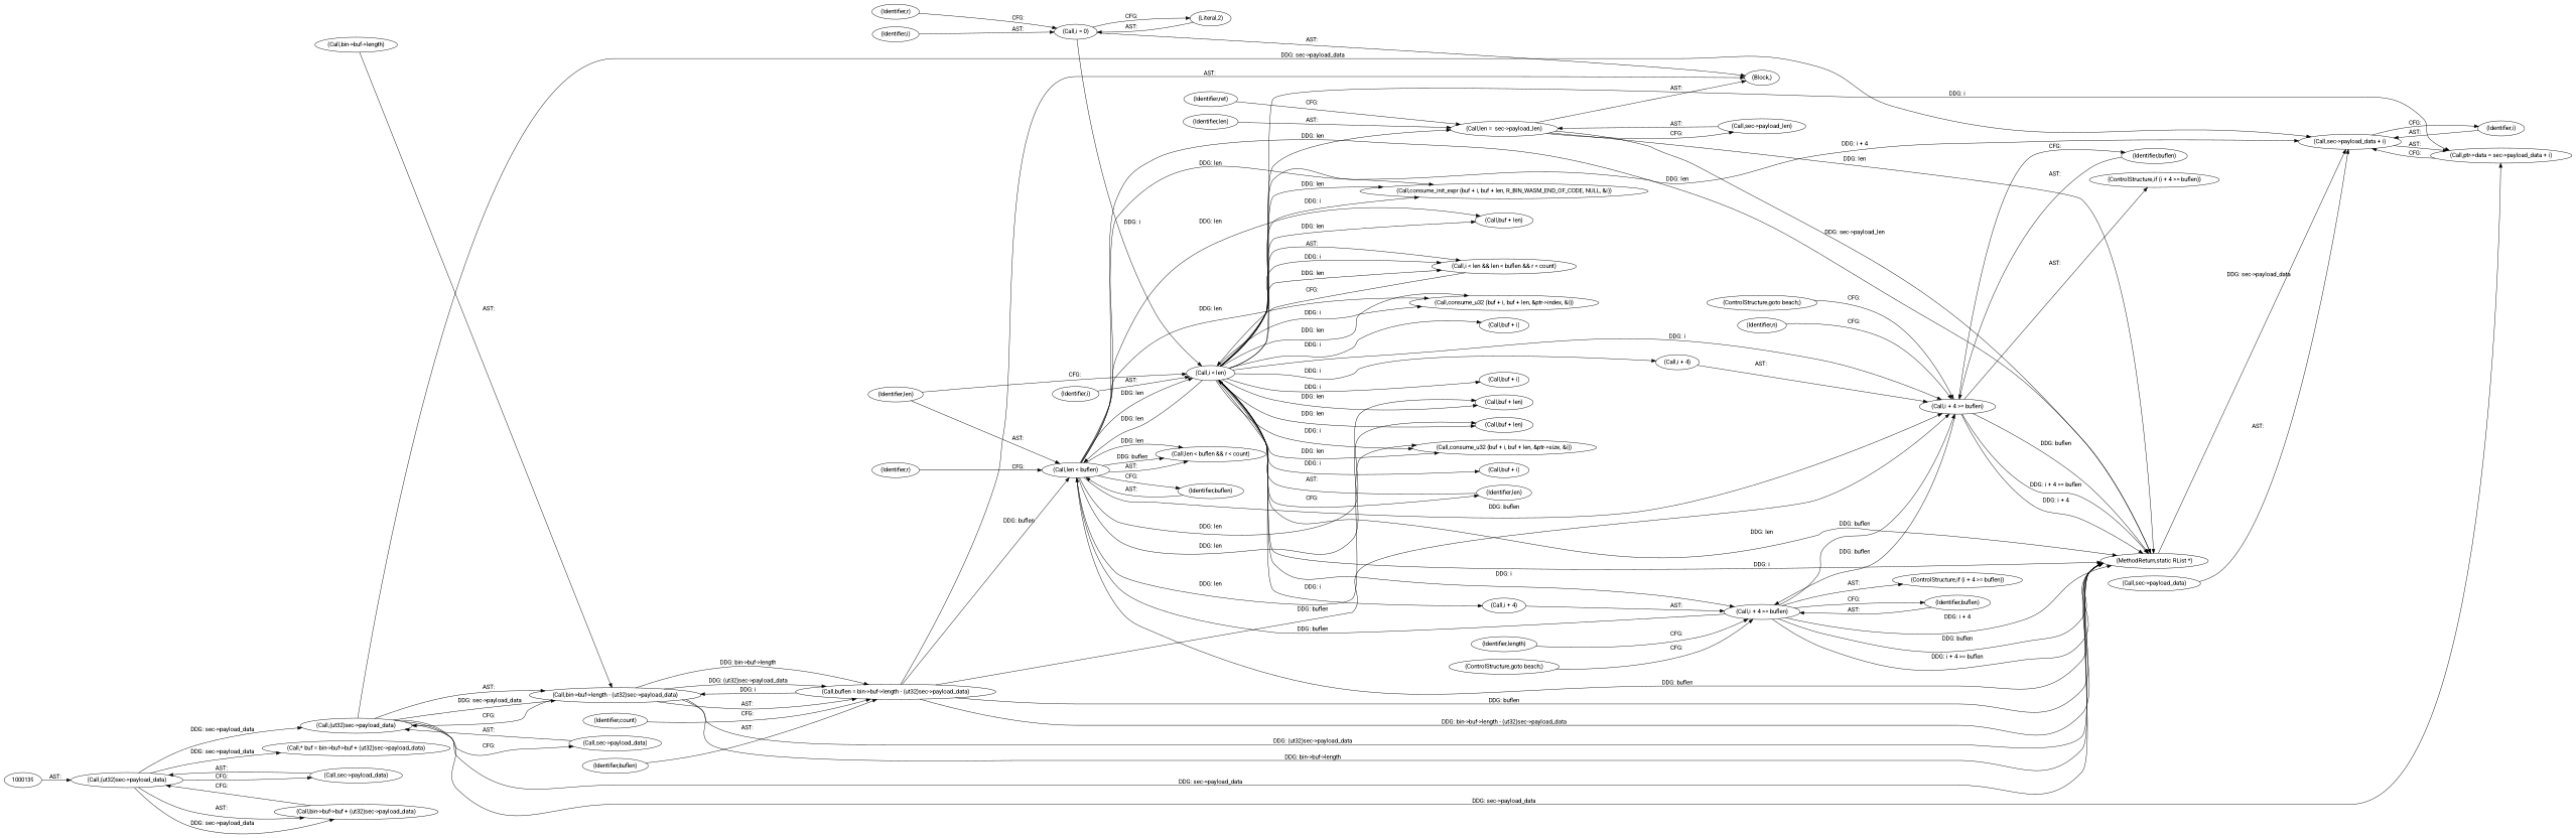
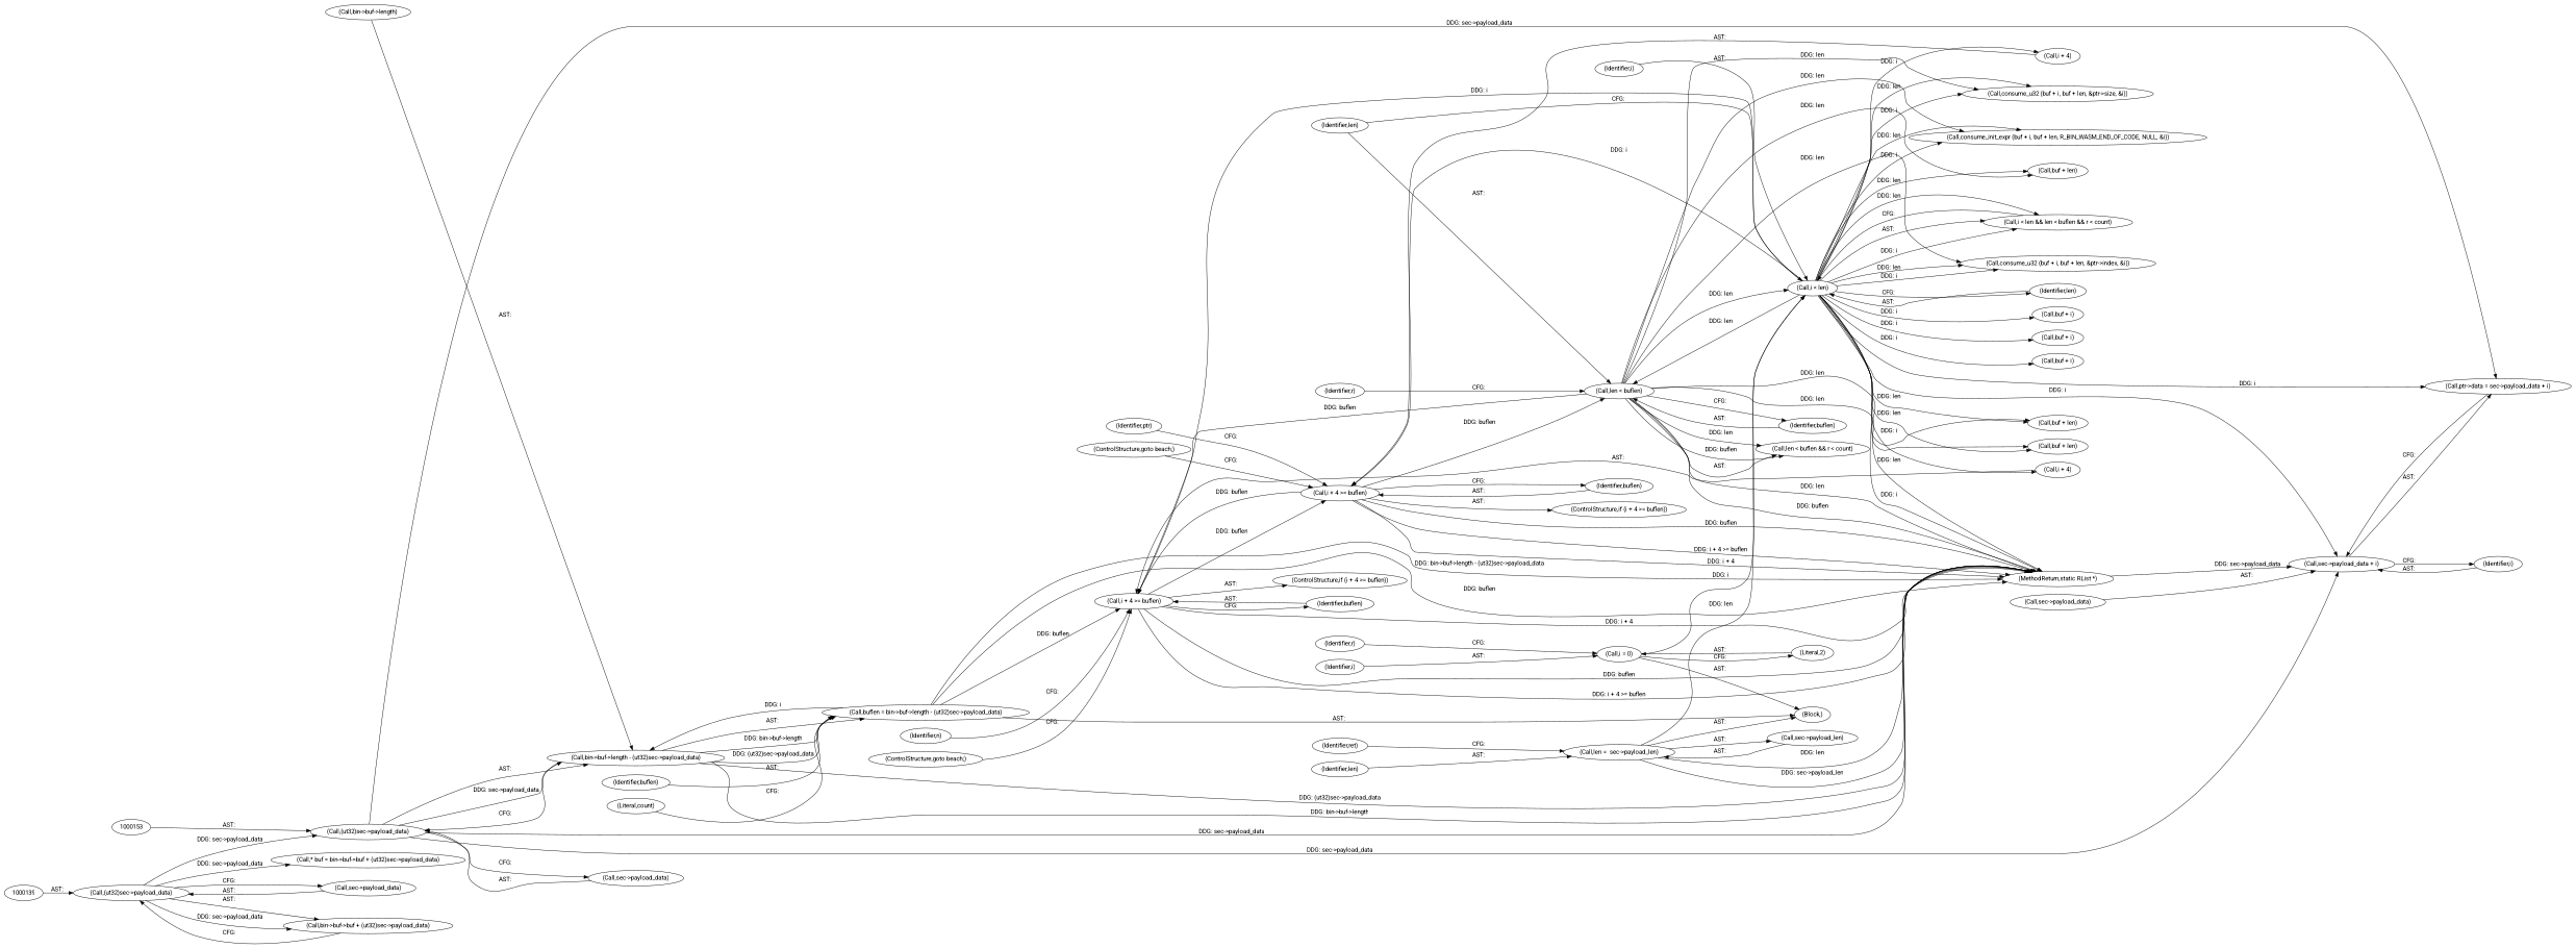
  digraph {
    fontname=Roboto
    rankdir=LR
    node [fontname=Roboto]
    edge [fontname=Roboto]
    n1 [label="(Call,sec->payload_data + i)"]
    n2 [label="(Identifier,i)"]
    n3 [label="(Call,ptr->data = sec->payload_data + i)"]
    n4 [label="(MethodReturn,static RList *)"]
    n5 [label="(Call,(ut32)sec->payload_data)"]
    n6 [label="(Call,bin->buf->length - (ut32)sec->payload_data)"]
    n7 [label="(Call,sec->payload_data)"]
    n8 [label="(Call,buflen = bin->buf->length - (ut32)sec->payload_data)"]
    n9 [label="(Call,(ut32)sec->payload_data)"]
    n10 [label="(Call,* buf = bin->buf->buf + (ut32)sec->payload_data)"]
    n11 [label="(Call,sec->payload_data)"]
    n12 [label="(Call,bin->buf->buf + (ut32)sec->payload_data)"]
    n13 [label="(Call,i < len)"]
    n14 [label="(Call,len < buflen)"]
    n15 [label="(Call,i + 4 >= buflen)"]
    n16 [label="(Call,i + 4 >= buflen)"]
    n17 [label="(Call,buf + len)"]
    n18 [label="(Call,buf + i)"]
    n19 [label="(Call,consume_u32 (buf + i, buf + len, &ptr->size, &i))"]
    n20 [label="(Call,i + 4)"]
    n21 [label="(Call,buf + len)"]
    n22 [label="(Call,buf + i)"]
    n23 [label="(Call,buf + len)"]
    n24 [label="(Call,i + 4)"]
    n25 [label="(Identifier,len)"]
    n26 [label="(Call,consume_init_expr (buf + i, buf + len, R_BIN_WASM_END_OF_CODE, NULL, &i))"]
    n27 [label="(Call,i < len && len < buflen && r < count)"]
    n28 [label="(Call,consume_u32 (buf + i, buf + len, &ptr->index, &i))"]
    n29 [label="(Call,buf + i)"]
    n30 [label="(Call,len < buflen && r < count)"]
    n31 [label="(Identifier,buflen)"]
    n32 [label="(ControlStructure,if (i + 4 >= buflen))"]
    n33 [label="(Identifier,buflen)"]
    n34 [label="(Identifier,buflen)"]
    n35 [label="(ControlStructure,if (i + 4 >= buflen))"]
    n36 [label="(Call,i = 0)"]
    n37 [label="(Literal,2)"]
    n38 [label="(Block,)"]
    n39 [label="(Call,len =  sec->payload_len)"]
    n40 [label="(Call,sec->payload_len)"]
    n41 [label="(Identifier,len)"]
    n42 [label="(ControlStructure,goto beach;)"]
-   n43 [label="(Identifier,length)"]
+   n43 [label="(Identifier,ptr)"]
    n44 [label="(ControlStructure,goto beach;)"]
    n45 [label="(Identifier,n)"]
    n46 [label="(Identifier,i)"]
    n47 [label="(Identifier,r)"]
    n48 [label="(Call,bin->buf->length)"]
    n49 [label="(Identifier,i)"]
-   n50 [label="(Identifier,count)"]
+   n50 [label="(Literal,count)"]
    n51 [label="(Identifier,len)"]
    n52 [label="(Call,sec->payload_data)"]
    n53 [label="(Identifier,buflen)"]
    n54 [label="(Identifier,r)"]
    n55 [label="(Identifier,ret)"]
+   1000153
    1000139
    n1 -> n2 [label="CFG: "]
    n1 -> n3 [label="AST: "]
    n2 -> n1 [label="AST: "]
    n3 -> n1 [label="CFG: "]
    n4 -> n1 [label="DDG: sec->payload_data"]
    n5 -> n1 [label="DDG: sec->payload_data"]
    n5 -> n3 [label="DDG: sec->payload_data"]
    n5 -> n4 [label="DDG: sec->payload_data"]
    n5 -> n6 [label="AST: "]
    n5 -> n6 [label="DDG: sec->payload_data"]
    n5 -> n7 [label="CFG: "]
    n6 -> n4 [label="DDG: (ut32)sec->payload_data"]
    n6 -> n4 [label="DDG: bin->buf->length"]
    n6 -> n5 [label="CFG: "]
    n6 -> n8 [label="AST: "]
    n6 -> n8 [label="DDG: bin->buf->length"]
    n6 -> n8 [label="DDG: (ut32)sec->payload_data"]
    n7 -> n5 [label="AST: "]
    n8 -> n4 [label="DDG: buflen"]
    n8 -> n4 [label="DDG: bin->buf->length - (ut32)sec->payload_data"]
    n8 -> n6 [label="DDG: i"]
-   n8 -> n14 [label="DDG: buflen"]
    n8 -> n16 [label="DDG: buflen"]
    n8 -> n38 [label="AST: "]
    n9 -> n5 [label="DDG: sec->payload_data"]
    n9 -> n10 [label="DDG: sec->payload_data"]
    n9 -> n11 [label="CFG: "]
    n9 -> n12 [label="AST: "]
    n9 -> n12 [label="DDG: sec->payload_data"]
    n11 -> n9 [label="AST: "]
    n12 -> n9 [label="CFG: "]
-   n13 -> n1 [label="DDG: i + 4"]
+   n13 -> n1 [label="DDG: i"]
    n13 -> n3 [label="DDG: i"]
    n13 -> n4 [label="DDG: i"]
    n13 -> n4 [label="DDG: len"]
    n13 -> n14 [label="DDG: len"]
    n13 -> n15 [label="DDG: i"]
    n13 -> n16 [label="DDG: i"]
    n13 -> n17 [label="DDG: len"]
    n13 -> n18 [label="DDG: i"]
    n13 -> n19 [label="DDG: i"]
    n13 -> n19 [label="DDG: len"]
    n13 -> n20 [label="DDG: i"]
    n13 -> n21 [label="DDG: len"]
    n13 -> n22 [label="DDG: i"]
    n13 -> n23 [label="DDG: len"]
    n13 -> n24 [label="DDG: i"]
    n13 -> n25 [label="CFG: "]
    n13 -> n26 [label="DDG: i"]
    n13 -> n26 [label="DDG: len"]
    n13 -> n27 [label="AST: "]
    n13 -> n27 [label="DDG: i"]
    n13 -> n27 [label="DDG: len"]
    n13 -> n28 [label="DDG: i"]
    n13 -> n28 [label="DDG: len"]
    n13 -> n29 [label="DDG: i"]
    n14 -> n4 [label="DDG: len"]
    n14 -> n4 [label="DDG: buflen"]
    n14 -> n13 [label="DDG: len"]
    n14 -> n16 [label="DDG: buflen"]
    n14 -> n17 [label="DDG: len"]
    n14 -> n19 [label="DDG: len"]
    n14 -> n21 [label="DDG: len"]
    n14 -> n23 [label="DDG: len"]
    n14 -> n26 [label="DDG: len"]
    n14 -> n28 [label="DDG: len"]
    n14 -> n30 [label="AST: "]
    n14 -> n30 [label="DDG: len"]
    n14 -> n30 [label="DDG: buflen"]
    n14 -> n31 [label="CFG: "]
    n15 -> n4 [label="DDG: i + 4"]
    n15 -> n4 [label="DDG: buflen"]
    n15 -> n4 [label="DDG: i + 4 >= buflen"]
    n15 -> n14 [label="DDG: buflen"]
    n15 -> n16 [label="DDG: buflen"]
    n15 -> n32 [label="AST: "]
    n15 -> n33 [label="CFG: "]
    n16 -> n4 [label="DDG: i + 4"]
    n16 -> n4 [label="DDG: buflen"]
    n16 -> n4 [label="DDG: i + 4 >= buflen"]
    n16 -> n15 [label="DDG: buflen"]
    n16 -> n34 [label="CFG: "]
    n16 -> n35 [label="AST: "]
    n20 -> n16 [label="AST: "]
    n24 -> n15 [label="AST: "]
    n25 -> n13 [label="AST: "]
    n27 -> n13 [label="CFG: "]
    n31 -> n14 [label="AST: "]
    n33 -> n15 [label="AST: "]
    n34 -> n16 [label="AST: "]
    n36 -> n13 [label="DDG: i"]
    n36 -> n37 [label="CFG: "]
    n36 -> n38 [label="AST: "]
    n37 -> n36 [label="AST: "]
    n39 -> n4 [label="DDG: len"]
    n39 -> n4 [label="DDG: sec->payload_len"]
-   n13 -> n39 [label="DDG: len"]
+   n39 -> n13 [label="DDG: len"]
    n39 -> n38 [label="AST: "]
-   n39 -> n40 [label="CFG: "]
+   n39 -> n40 [label="AST: "]
    n40 -> n39 [label="AST: "]
    n41 -> n13 [label="CFG: "]
    n41 -> n14 [label="AST: "]
    n42 -> n16 [label="CFG: "]
    n43 -> n15 [label="CFG: "]
    n44 -> n15 [label="CFG: "]
    n45 -> n16 [label="CFG: "]
    n46 -> n36 [label="AST: "]
    n47 -> n36 [label="CFG: "]
    n48 -> n6 [label="AST: "]
    n49 -> n13 [label="AST: "]
    n50 -> n8 [label="CFG: "]
    n51 -> n39 [label="AST: "]
    n52 -> n1 [label="AST: "]
    n53 -> n8 [label="AST: "]
    n54 -> n14 [label="CFG: "]
    n55 -> n39 [label="CFG: "]
+   1000153 -> n5 [label="AST: "]
    1000139 -> n9 [label="AST: "]
  }
